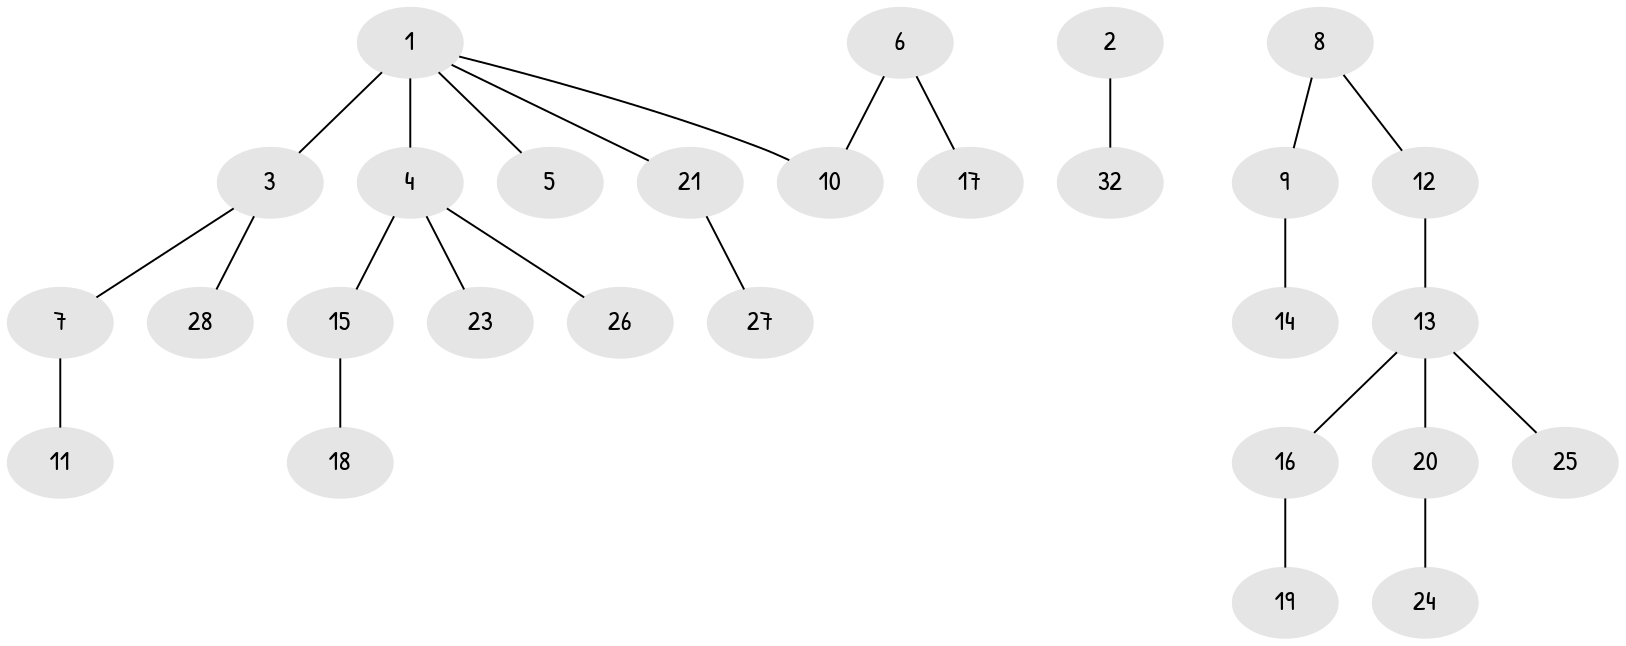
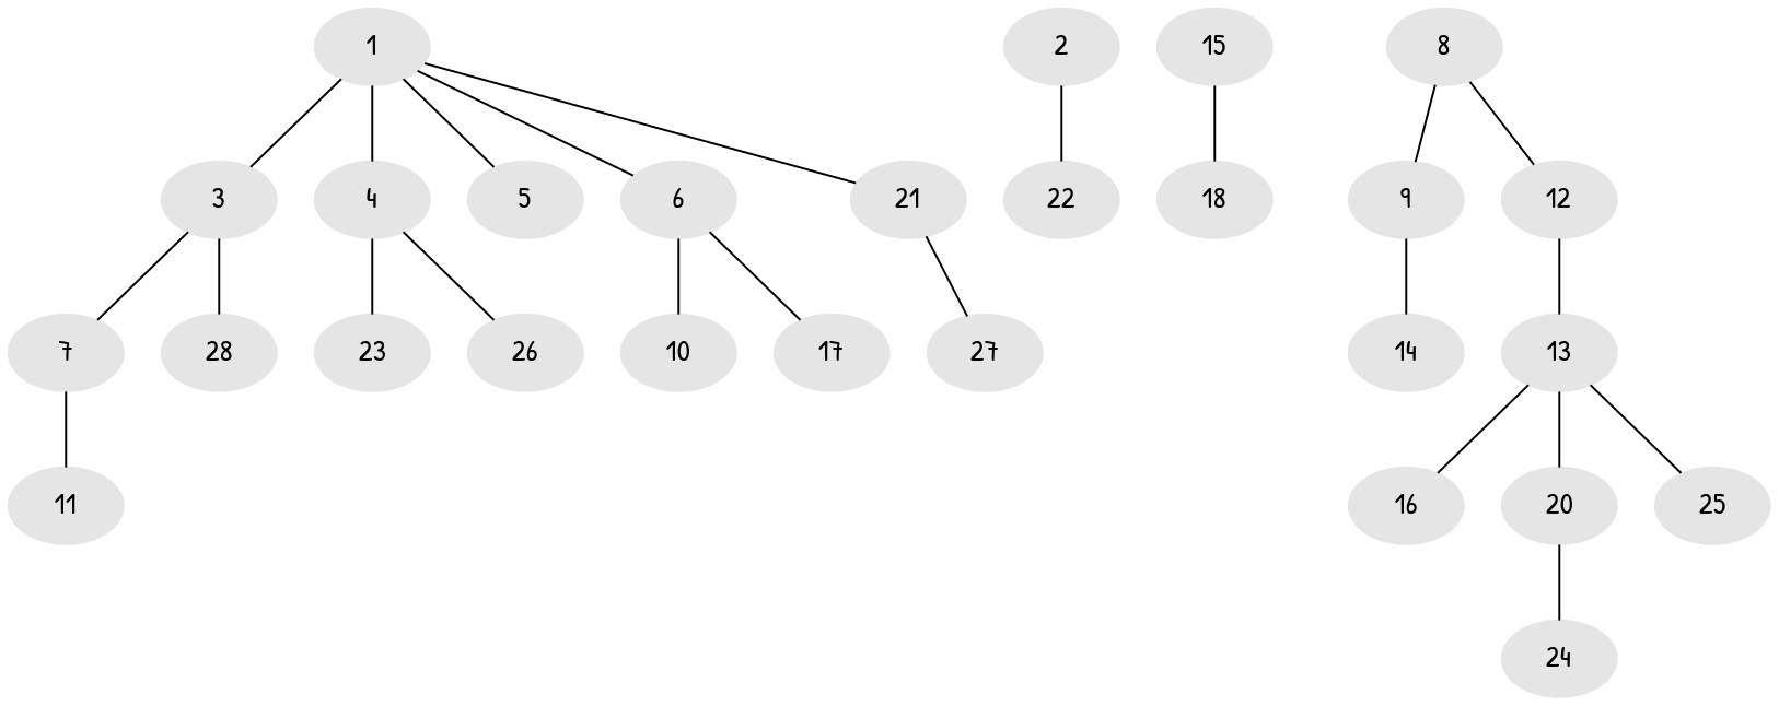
  graph {
    fontname="Patrick Hand"
    node [color=gray90 fontname="Patrick Hand" style=filled]
    edge [fontname="Patrick Hand" weight=1.0]
    1
    3
    4
    5
    6
    21
    2
-   22 [label=32]
+   22
    7
    28
    15
    23
    26
    10
    17
    8
    9
    12
    27
    11
    18
    14
    13
    16
    20
    25
-   19
    24
    1 -- 3 [weight=3.0]
    1 -- 4
    1 -- 5
-   1 -- 10
+   1 -- 6
    1 -- 21
    3 -- 7
    3 -- 28
-   4 -- 15
    4 -- 23
    4 -- 26
    6 -- 10
    6 -- 17
    21 -- 27
    2 -- 22
    7 -- 11
    15 -- 18
    8 -- 9
    8 -- 12
    9 -- 14
    12 -- 13 [weight=3.0]
    13 -- 16
    13 -- 20
    13 -- 25
-   16 -- 19
    20 -- 24
  }
